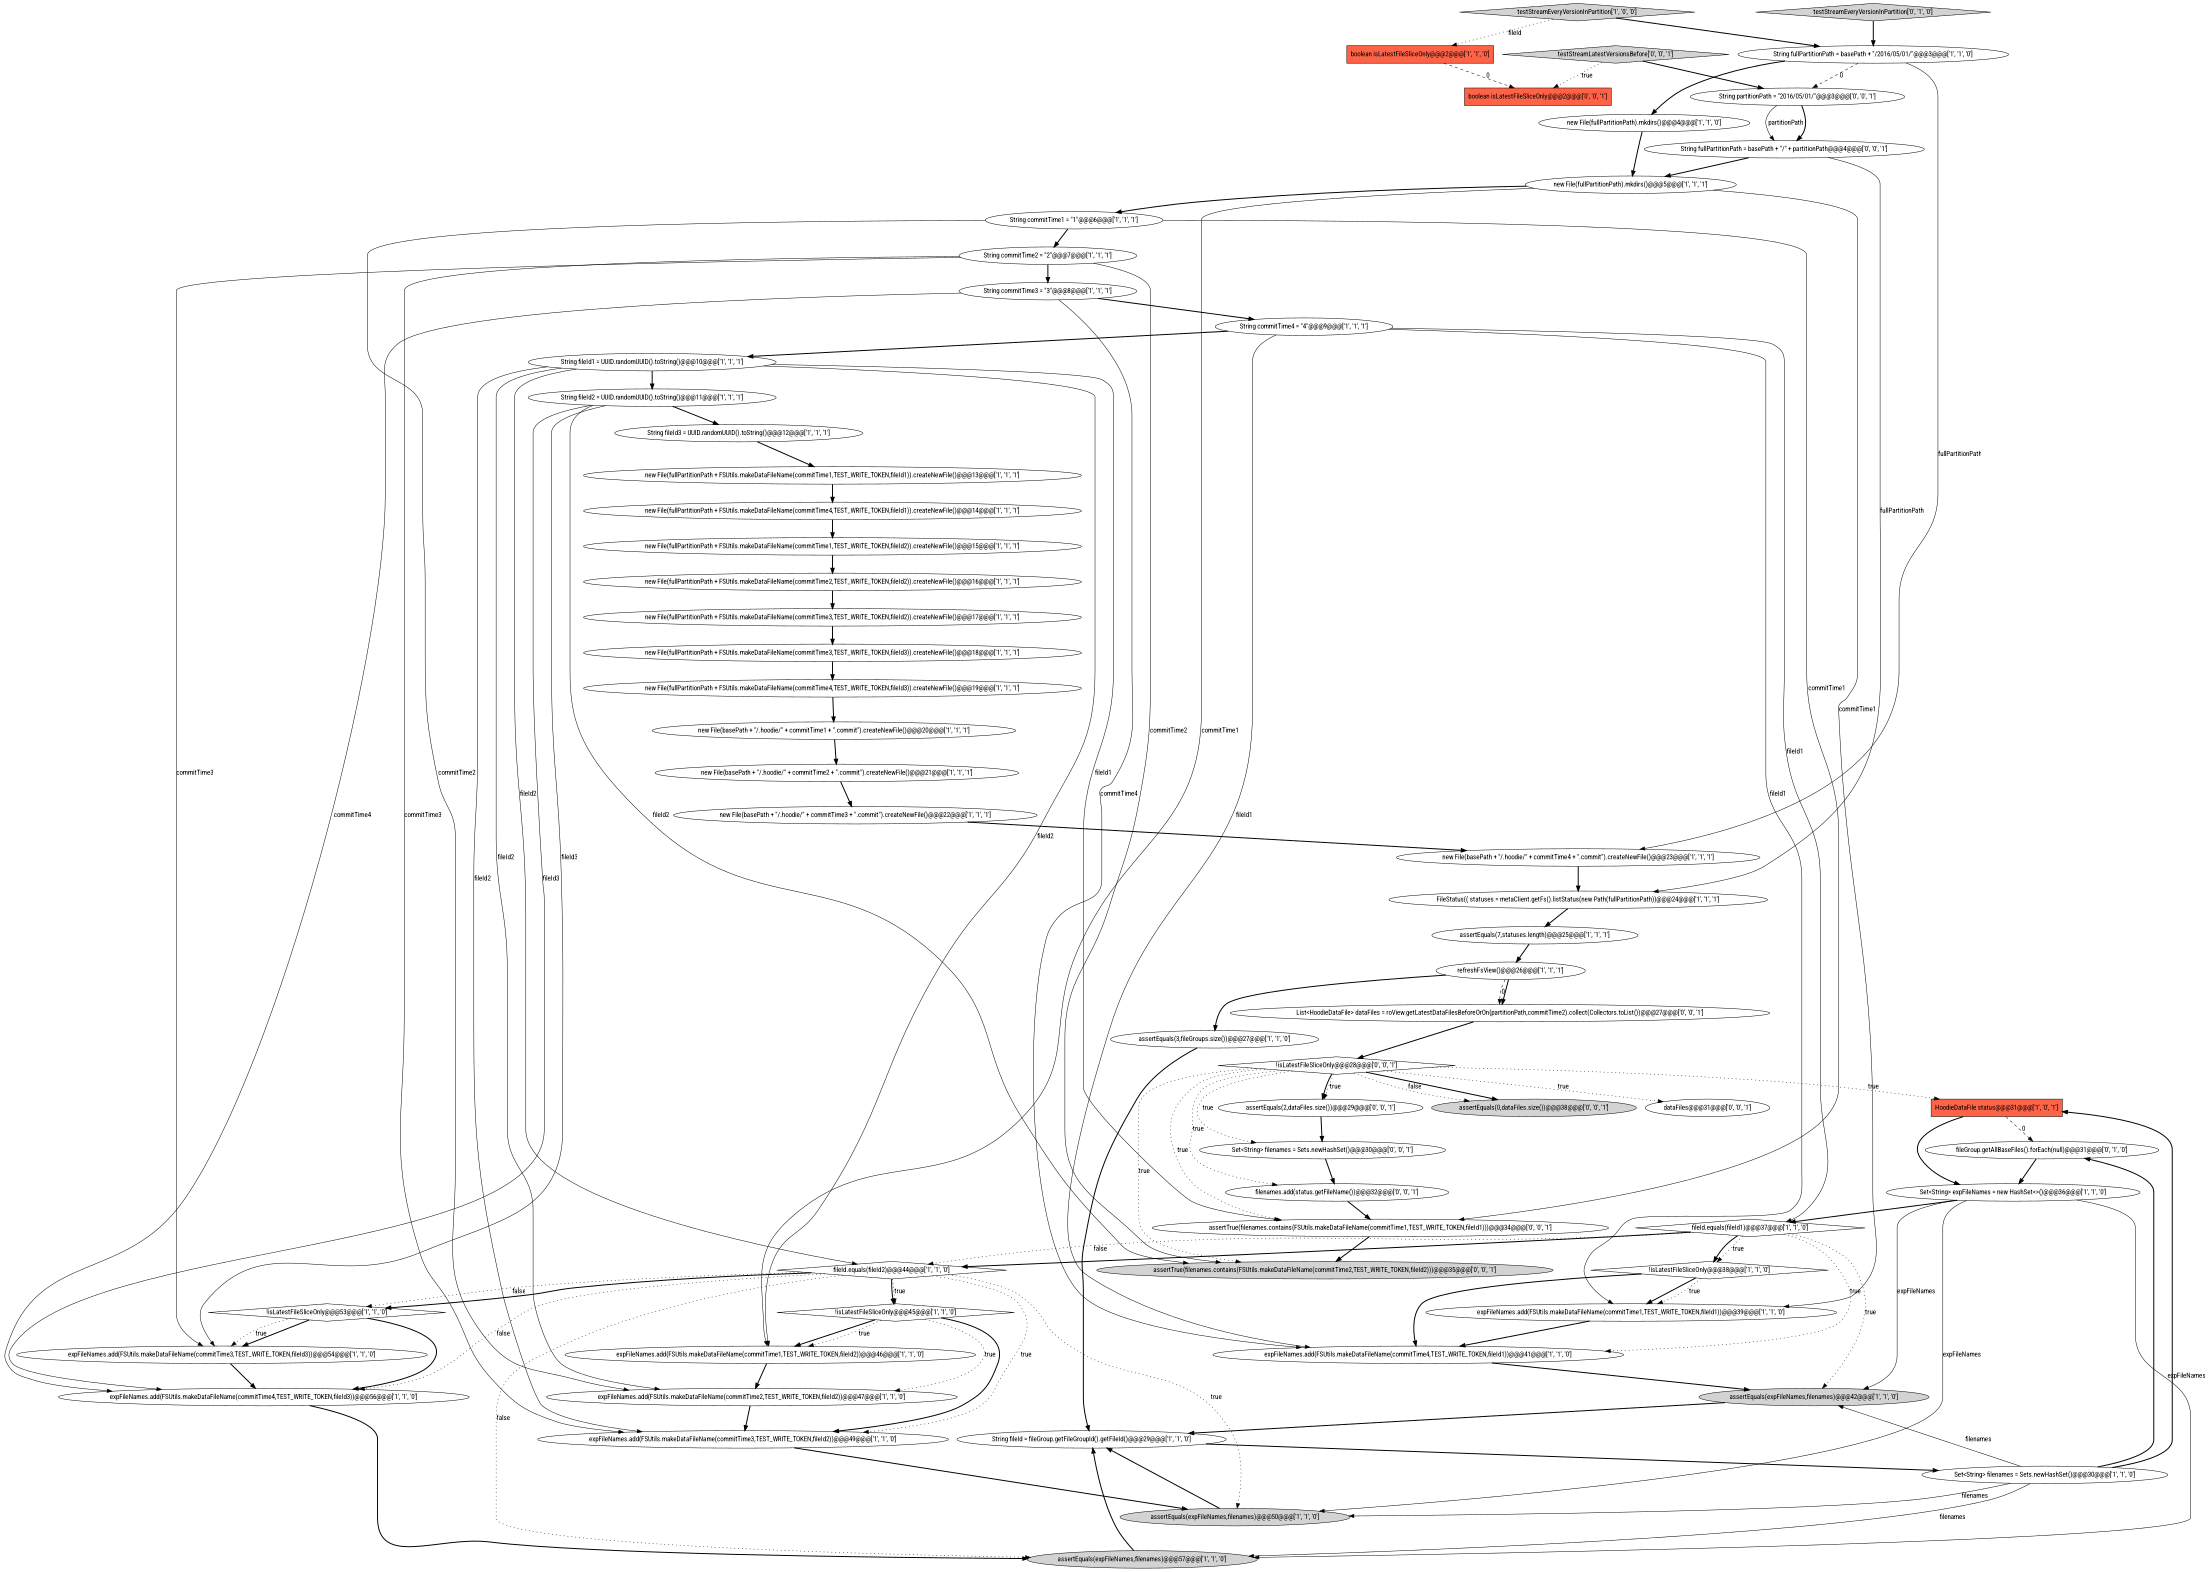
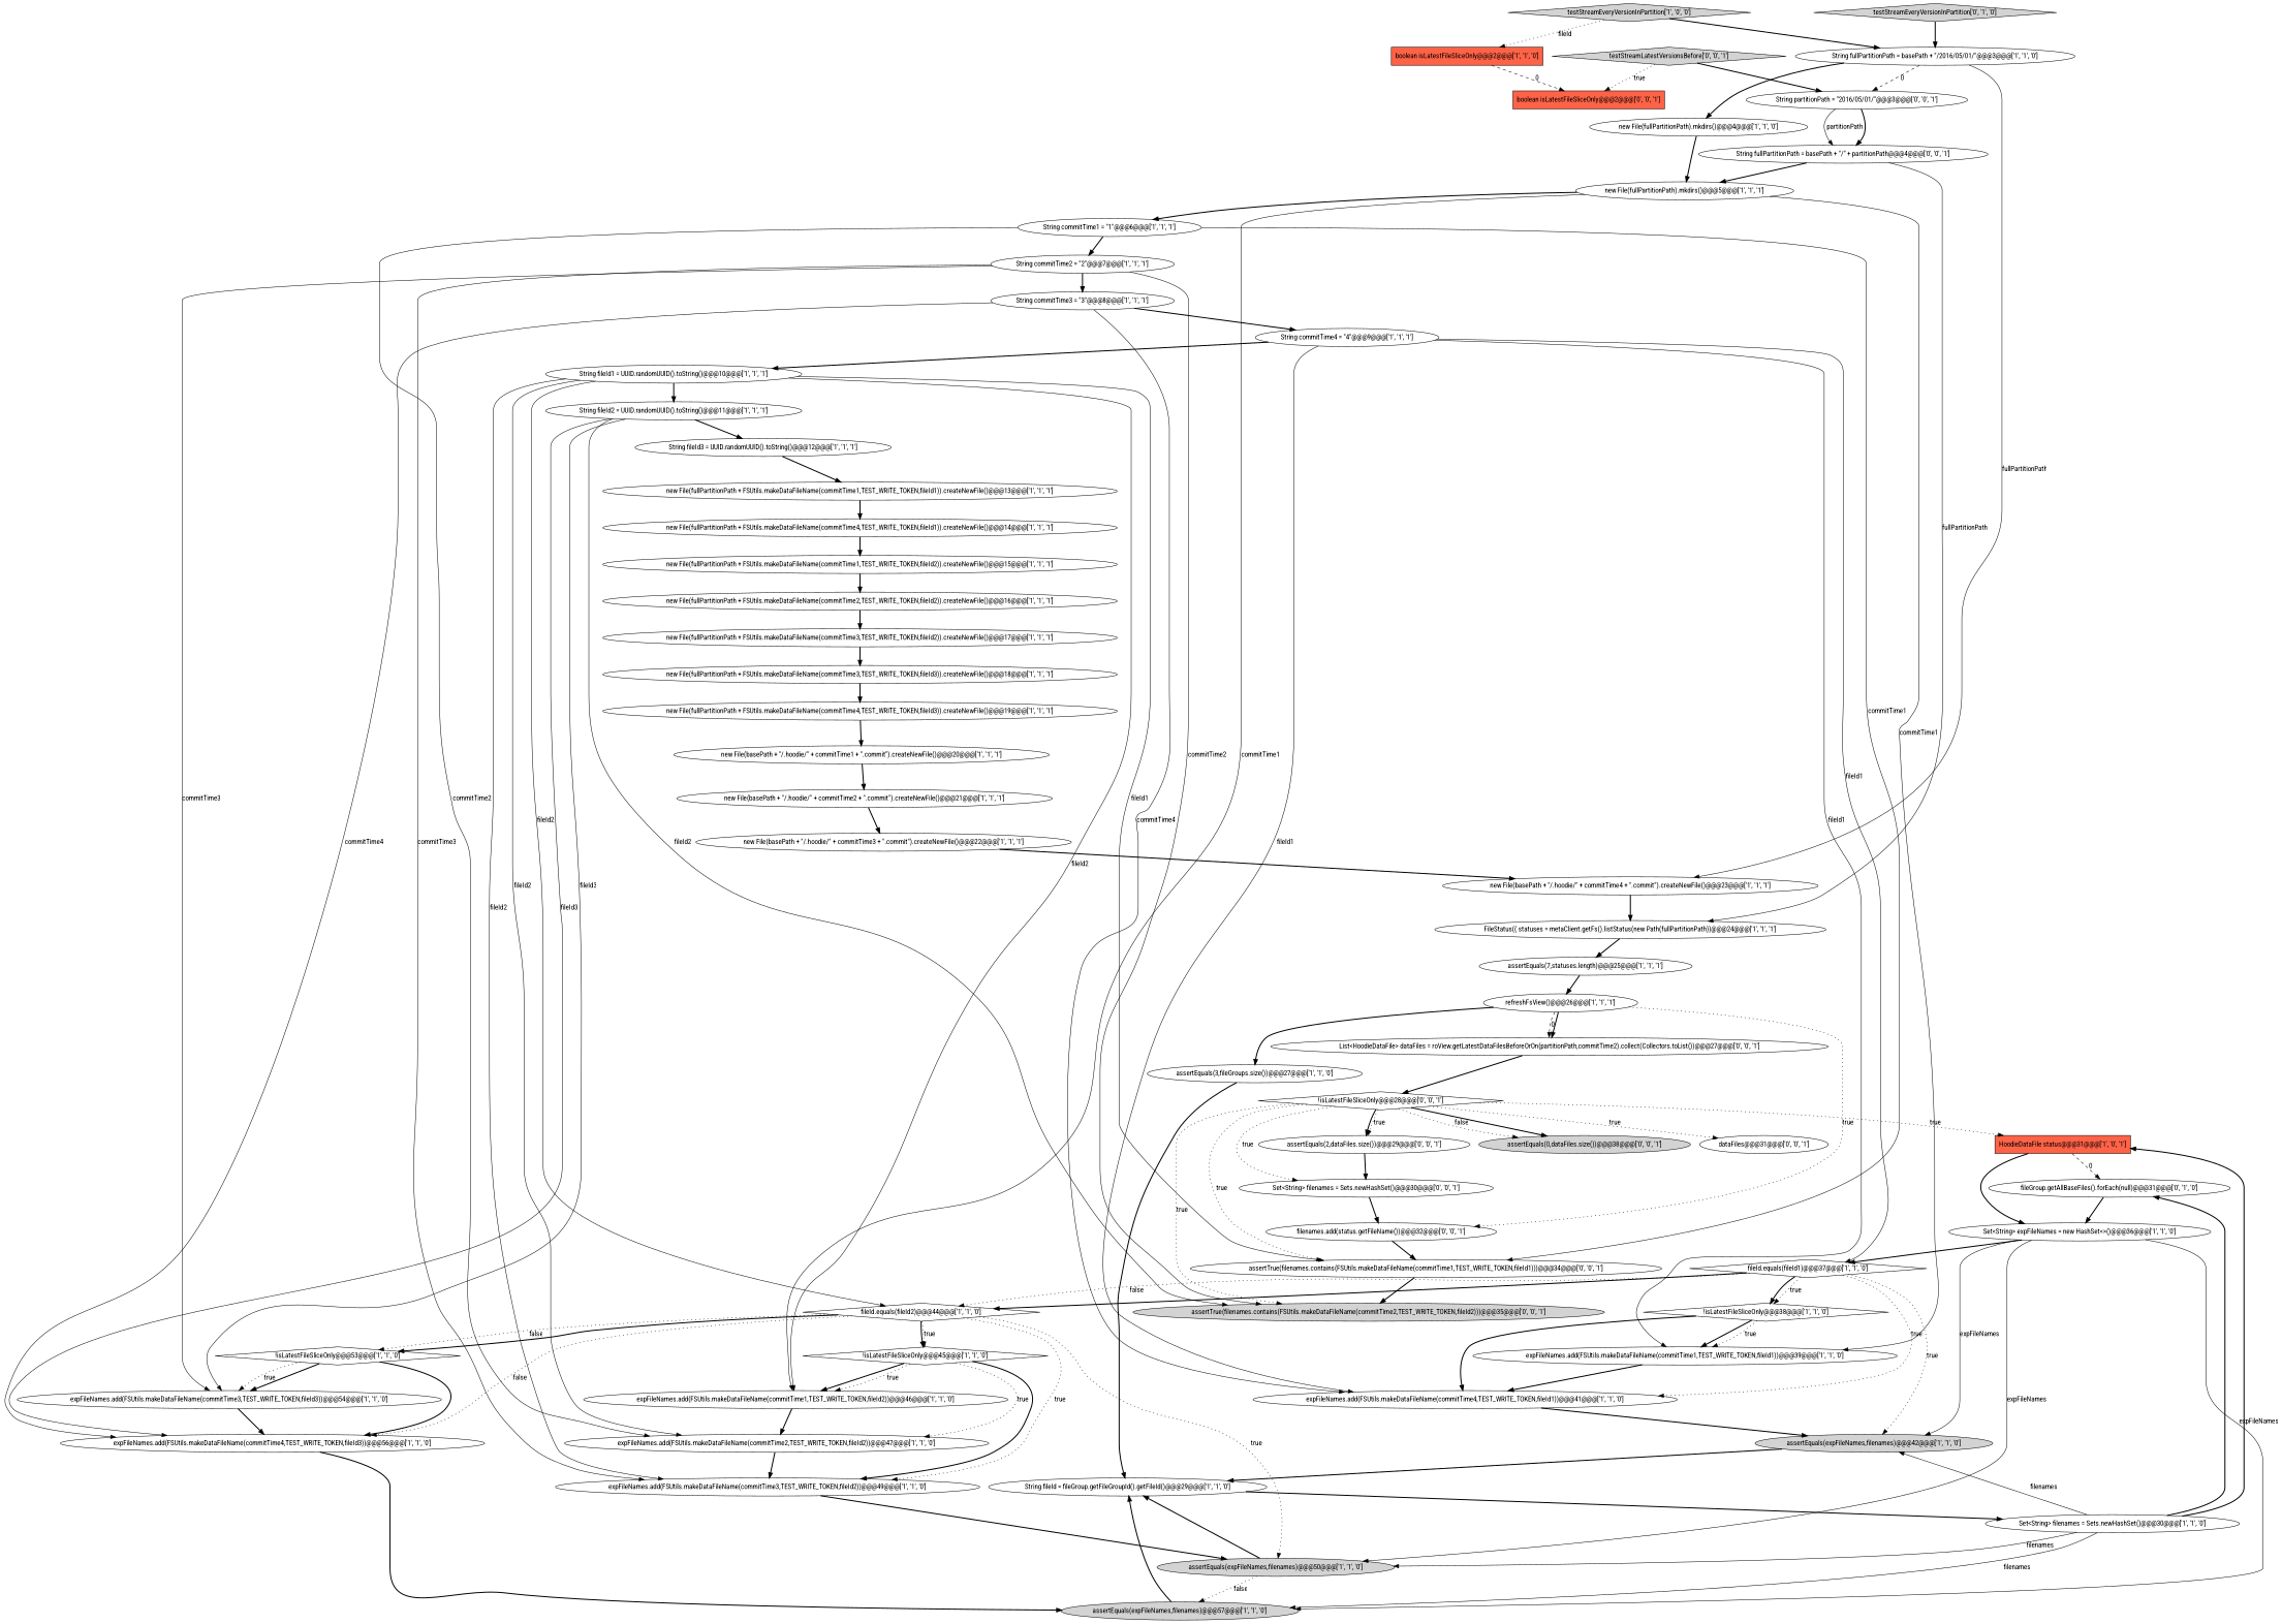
  digraph {
    fontname="Roboto Condensed"
    node [fillcolor=white fontname="Roboto Condensed" shape=ellipse style=filled]
    edge [fontname="Roboto Condensed" style=bold]
    n1 [fillcolor=tomato label="boolean isLatestFileSliceOnly@@@2@@@['0', '0', '1']" shape=box]
    n2 [label="assertEquals(7,statuses.length)@@@25@@@['1', '1', '1']"]
    n3 [label="refreshFsView()@@@26@@@['1', '1', '1']"]
    n4 [label="List<HoodieDataFile> dataFiles = roView.getLatestDataFilesBeforeOrOn(partitionPath,commitTime2).collect(Collectors.toList())@@@27@@@['0', '0', '1']"]
    n5 [label="assertEquals(3,fileGroups.size())@@@27@@@['1', '1', '0']"]
    n6 [label="expFileNames.add(FSUtils.makeDataFileName(commitTime1,TEST_WRITE_TOKEN,fileId1))@@@39@@@['1', '1', '0']"]
    n7 [label="expFileNames.add(FSUtils.makeDataFileName(commitTime4,TEST_WRITE_TOKEN,fileId1))@@@41@@@['1', '1', '0']"]
    n8 [fillcolor=lightgray label="assertEquals(expFileNames,filenames)@@@42@@@['1', '1', '0']"]
    n9 [fillcolor=lightgray label="testStreamLatestVersionsBefore['0', '0', '1']" shape=diamond]
    n10 [label="String partitionPath = \"2016/05/01/\"@@@3@@@['0', '0', '1']"]
    n11 [label="String fullPartitionPath = basePath + \"/\" + partitionPath@@@4@@@['0', '0', '1']"]
    n12 [label="FileStatus(( statuses = metaClient.getFs().listStatus(new Path(fullPartitionPath))@@@24@@@['1', '1', '1']"]
    n13 [label="String commitTime3 = \"3\"@@@8@@@['1', '1', '1']"]
    n14 [label="expFileNames.add(FSUtils.makeDataFileName(commitTime4,TEST_WRITE_TOKEN,fileId3))@@@56@@@['1', '1', '0']"]
    n15 [label="String commitTime4 = \"4\"@@@9@@@['1', '1', '1']"]
    n16 [fillcolor=lightgray label="assertEquals(expFileNames,filenames)@@@57@@@['1', '1', '0']"]
    n17 [label="fileId.equals(fileId1)@@@37@@@['1', '1', '0']" shape=diamond]
    n18 [label="String fileId1 = UUID.randomUUID().toString()@@@10@@@['1', '1', '1']"]
    n19 [fillcolor=lightgray label="assertEquals(expFileNames,filenames)@@@50@@@['1', '1', '0']"]
    n20 [label="String fileId = fileGroup.getFileGroupId().getFileId()@@@29@@@['1', '1', '0']"]
    n21 [label="Set<String> filenames = Sets.newHashSet()@@@30@@@['1', '1', '0']"]
    n22 [label="!isLatestFileSliceOnly@@@38@@@['1', '1', '0']" shape=diamond]
    n23 [label="new File(fullPartitionPath + FSUtils.makeDataFileName(commitTime1,TEST_WRITE_TOKEN,fileId2)).createNewFile()@@@15@@@['1', '1', '1']"]
    n24 [label="new File(fullPartitionPath + FSUtils.makeDataFileName(commitTime2,TEST_WRITE_TOKEN,fileId2)).createNewFile()@@@16@@@['1', '1', '1']"]
    n25 [label="new File(fullPartitionPath + FSUtils.makeDataFileName(commitTime3,TEST_WRITE_TOKEN,fileId2)).createNewFile()@@@17@@@['1', '1', '1']"]
    n26 [label="new File(fullPartitionPath).mkdirs()@@@4@@@['1', '1', '0']"]
    n27 [label="new File(fullPartitionPath).mkdirs()@@@5@@@['1', '1', '1']"]
    n28 [label="expFileNames.add(FSUtils.makeDataFileName(commitTime1,TEST_WRITE_TOKEN,fileId2))@@@46@@@['1', '1', '0']"]
    n29 [label="String commitTime1 = \"1\"@@@6@@@['1', '1', '1']"]
    n30 [fillcolor=tomato label="boolean isLatestFileSliceOnly@@@2@@@['1', '1', '0']" shape=box]
    n31 [label="new File(basePath + \"/.hoodie/\" + commitTime4 + \".commit\").createNewFile()@@@23@@@['1', '1', '1']"]
    n32 [fillcolor=lightgray label="testStreamEveryVersionInPartition['1', '0', '0']" shape=diamond]
    n33 [label="String fullPartitionPath = basePath + \"/2016/05/01/\"@@@3@@@['1', '1', '0']"]
    n34 [label="new File(fullPartitionPath + FSUtils.makeDataFileName(commitTime3,TEST_WRITE_TOKEN,fileId3)).createNewFile()@@@18@@@['1', '1', '1']"]
    n35 [label="new File(fullPartitionPath + FSUtils.makeDataFileName(commitTime4,TEST_WRITE_TOKEN,fileId3)).createNewFile()@@@19@@@['1', '1', '1']"]
    n36 [label="Set<String> filenames = Sets.newHashSet()@@@30@@@['0', '0', '1']"]
    n37 [label="filenames.add(status.getFileName())@@@32@@@['0', '0', '1']"]
    n38 [label="assertTrue(filenames.contains(FSUtils.makeDataFileName(commitTime1,TEST_WRITE_TOKEN,fileId1)))@@@34@@@['0', '0', '1']"]
    n39 [fillcolor=lightgray label="assertEquals(0,dataFiles.size())@@@38@@@['0', '0', '1']"]
    n40 [label="!isLatestFileSliceOnly@@@28@@@['0', '0', '1']" shape=diamond]
    n41 [fillcolor=tomato label="HoodieDataFile status@@@31@@@['1', '0', '1']" shape=box]
    n42 [label="assertEquals(2,dataFiles.size())@@@29@@@['0', '0', '1']"]
    n43 [fillcolor=lightgray label="assertTrue(filenames.contains(FSUtils.makeDataFileName(commitTime2,TEST_WRITE_TOKEN,fileId2)))@@@35@@@['0', '0', '1']"]
    n44 [label="dataFiles@@@31@@@['0', '0', '1']"]
    n45 [label="new File(basePath + \"/.hoodie/\" + commitTime1 + \".commit\").createNewFile()@@@20@@@['1', '1', '1']"]
    n46 [label="fileId.equals(fileId2)@@@44@@@['1', '1', '0']" shape=diamond]
    n47 [label="!isLatestFileSliceOnly@@@53@@@['1', '1', '0']" shape=diamond]
    n48 [label="expFileNames.add(FSUtils.makeDataFileName(commitTime3,TEST_WRITE_TOKEN,fileId2))@@@49@@@['1', '1', '0']"]
    n49 [label="!isLatestFileSliceOnly@@@45@@@['1', '1', '0']" shape=diamond]
    n50 [label="expFileNames.add(FSUtils.makeDataFileName(commitTime3,TEST_WRITE_TOKEN,fileId3))@@@54@@@['1', '1', '0']"]
    n51 [label="expFileNames.add(FSUtils.makeDataFileName(commitTime2,TEST_WRITE_TOKEN,fileId2))@@@47@@@['1', '1', '0']"]
    n52 [label="fileGroup.getAllBaseFiles().forEach(null)@@@31@@@['0', '1', '0']"]
    n53 [label="String fileId2 = UUID.randomUUID().toString()@@@11@@@['1', '1', '1']"]
    n54 [label="String fileId3 = UUID.randomUUID().toString()@@@12@@@['1', '1', '1']"]
    n55 [fillcolor=lightgray label="testStreamEveryVersionInPartition['0', '1', '0']" shape=diamond]
    n56 [label="new File(basePath + \"/.hoodie/\" + commitTime2 + \".commit\").createNewFile()@@@21@@@['1', '1', '1']"]
    n57 [label="new File(basePath + \"/.hoodie/\" + commitTime3 + \".commit\").createNewFile()@@@22@@@['1', '1', '1']"]
    n58 [label="Set<String> expFileNames = new HashSet<>()@@@36@@@['1', '1', '0']"]
    n59 [label="String commitTime2 = \"2\"@@@7@@@['1', '1', '1']"]
    n60 [label="new File(fullPartitionPath + FSUtils.makeDataFileName(commitTime1,TEST_WRITE_TOKEN,fileId1)).createNewFile()@@@13@@@['1', '1', '1']"]
    n61 [label="new File(fullPartitionPath + FSUtils.makeDataFileName(commitTime4,TEST_WRITE_TOKEN,fileId1)).createNewFile()@@@14@@@['1', '1', '1']"]
    n2 -> n3
    n3 -> n4 [label=0 style=dashed]
    n3 -> n4
    n3 -> n5
    n4 -> n40
    n5 -> n20
    n6 -> n7
    n7 -> n8
    n8 -> n20
    n9 -> n1 [label=true style=dotted]
    n9 -> n10
    n10 -> n11 [label=partitionPath style=solid]
    n10 -> n11
    n11 -> n12 [label=fullPartitionPath style=solid]
    n11 -> n27
    n12 -> n2
    n13 -> n7 [label=commitTime4 style=solid]
    n13 -> n14 [label=commitTime4 style=solid]
    n13 -> n15
    n14 -> n16
    n15 -> n6 [label=fileId1 style=solid]
    n15 -> n7 [label=fileId1 style=solid]
    n15 -> n17 [label=fileId1 style=solid]
    n15 -> n18
    n16 -> n20
    n17 -> n7 [label=true style=dotted]
    n17 -> n8 [label=true style=dotted]
    n17 -> n22 [label=true style=dotted]
    n17 -> n22
    n17 -> n46 [label=false style=dotted]
    n17 -> n46
    n18 -> n28 [label=fileId2 style=solid]
    n18 -> n38 [label=fileId1 style=solid]
    n18 -> n46 [label=fileId2 style=solid]
    n18 -> n48 [label=fileId2 style=solid]
    n18 -> n51 [label=fileId2 style=solid]
    n18 -> n53
    n19 -> n20
    n20 -> n21
    n21 -> n8 [label=filenames style=solid]
    n21 -> n16 [label=filenames style=solid]
    n21 -> n19 [label=filenames style=solid]
    n21 -> n41
    n21 -> n52
    n22 -> n6
    n22 -> n6 [label=true style=dotted]
    n22 -> n7
    n23 -> n24
    n24 -> n25
    n25 -> n34
    n26 -> n27
    n27 -> n6 [label=commitTime1 style=solid]
    n27 -> n28 [label=commitTime1 style=solid]
    n27 -> n29
    n28 -> n51
    n29 -> n38 [label=commitTime1 style=solid]
    n29 -> n51 [label=commitTime2 style=solid]
    n29 -> n59
    n30 -> n1 [label=0 style=dashed]
    n31 -> n12
    n32 -> n30 [label=fileId style=dotted]
    n32 -> n33
    n33 -> n10 [label=0 style=dashed]
    n33 -> n26
    n33 -> n31 [label=fullPartitionPath style=solid]
    n34 -> n35
    n35 -> n45
    n36 -> n37
    n37 -> n38
    n38 -> n43
    n40 -> n36 [label=true style=dotted]
-   n40 -> n37 [label=true style=dotted]
+   n3 -> n37 [label=true style=dotted]
    n40 -> n38 [label=true style=dotted]
    n40 -> n39
    n40 -> n39 [label=false style=dotted]
    n40 -> n41 [label=true style=dotted]
    n40 -> n42 [label=true style=dotted]
    n40 -> n42
    n40 -> n43 [label=true style=dotted]
    n40 -> n44 [label=true style=dotted]
    n41 -> n52 [label=0 style=dashed]
    n41 -> n58
    n42 -> n36
    n45 -> n56
    n46 -> n14 [label=false style=dotted]
-   n46 -> n16 [label=false style=dotted]
+   n19 -> n16 [label=false style=dotted]
    n46 -> n19 [label=true style=dotted]
    n46 -> n47
    n46 -> n47 [label=false style=dotted]
    n46 -> n48 [label=true style=dotted]
    n46 -> n49
    n46 -> n49 [label=true style=dotted]
    n47 -> n14
    n47 -> n50
    n47 -> n50 [label=true style=dotted]
    n48 -> n19
    n49 -> n28
    n49 -> n28 [label=true style=dotted]
    n49 -> n48
    n49 -> n51 [label=true style=dotted]
    n50 -> n14
    n51 -> n48
    n52 -> n58
    n53 -> n14 [label=fileId3 style=solid]
    n53 -> n43 [label=fileId2 style=solid]
    n53 -> n50 [label=fileId3 style=solid]
    n53 -> n54
    n54 -> n60
    n55 -> n33
    n56 -> n57
    n57 -> n31
    n58 -> n8 [label=expFileNames style=solid]
    n58 -> n16 [label=expFileNames style=solid]
    n58 -> n17
    n58 -> n19 [label=expFileNames style=solid]
    n59 -> n13
    n59 -> n43 [label=commitTime2 style=solid]
    n59 -> n48 [label=commitTime3 style=solid]
    n59 -> n50 [label=commitTime3 style=solid]
    n60 -> n61
    n61 -> n23
  }
